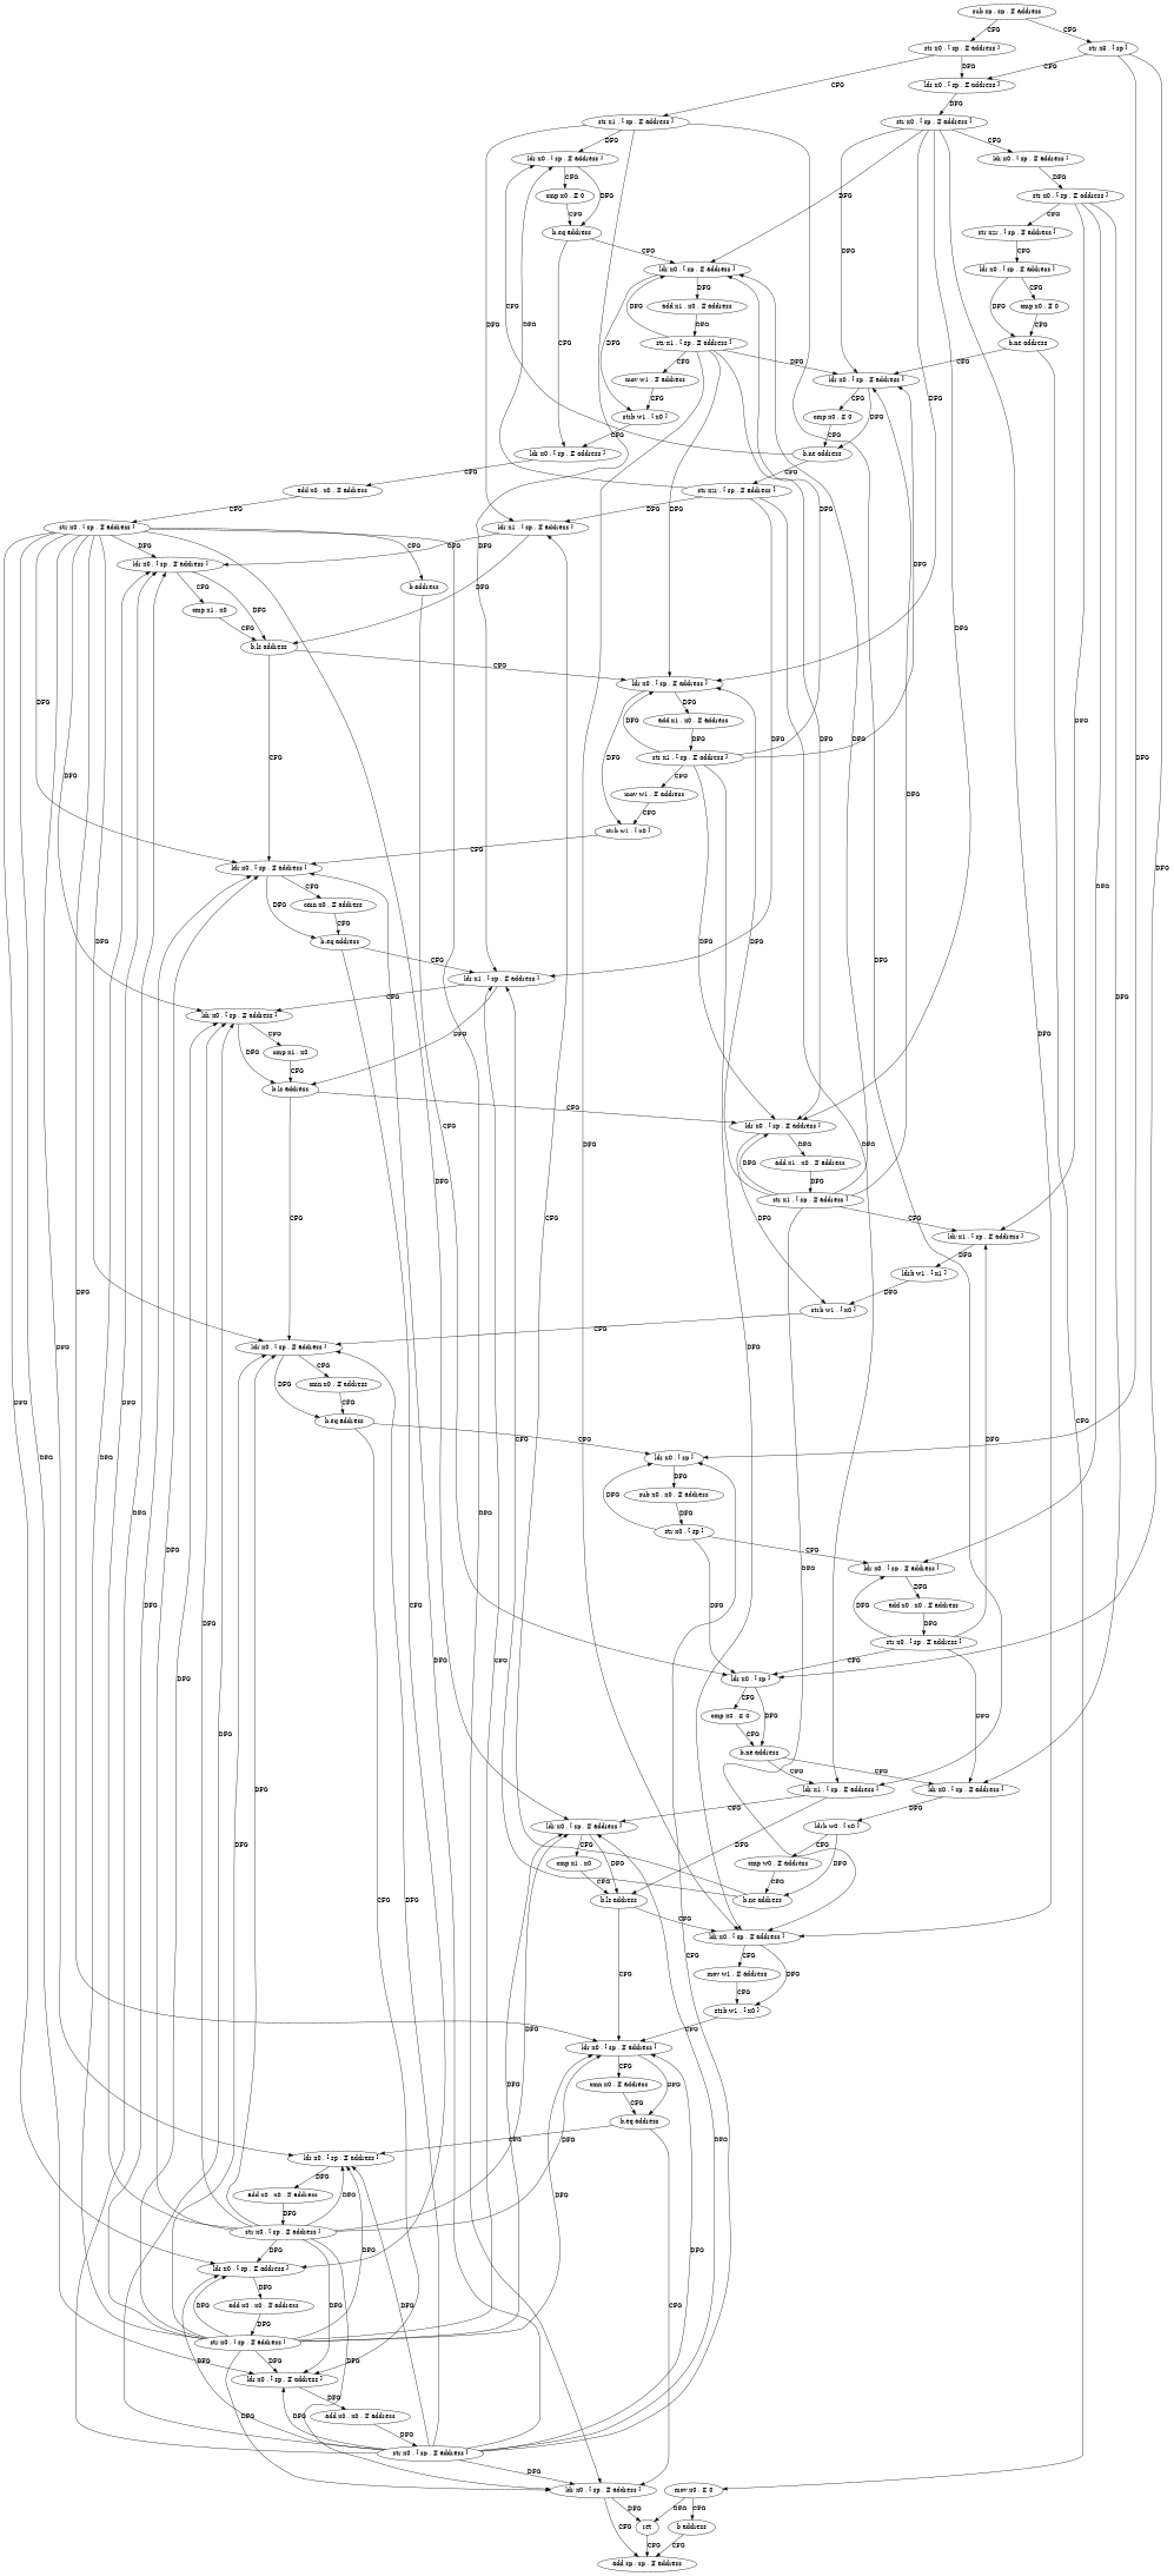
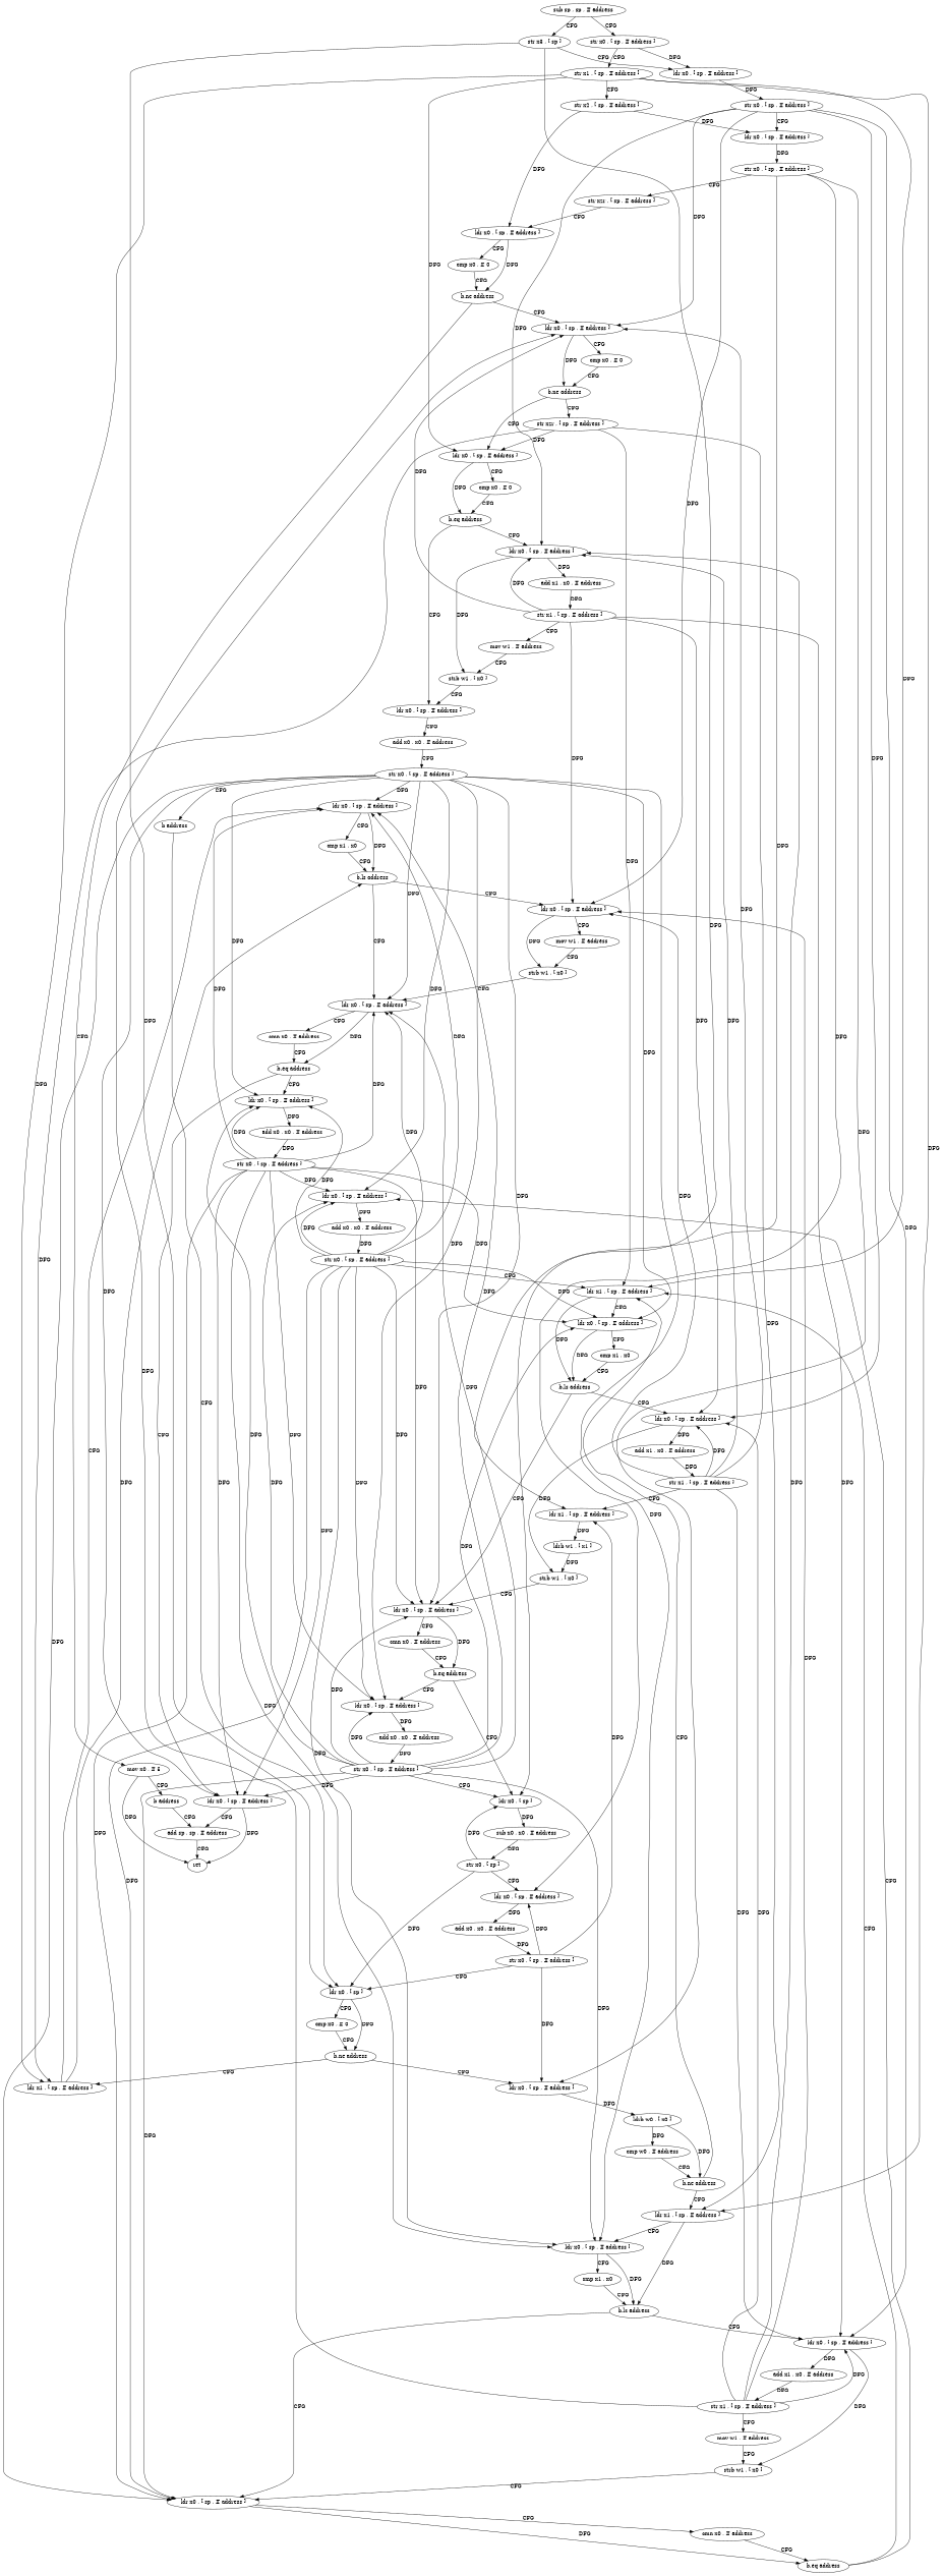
  digraph {
    n1 [label="sub sp , sp , # address"]
    n2 [label="str x0 , [ sp , # address ]"]
    n3 [label="str x3 , [ sp ]"]
    n4 [label="str x1 , [ sp , # address ]"]
    n5 [label="ldr x0 , [ sp , # address ]"]
+   n6 [label="str x2 , [ sp , # address ]"]
    n7 [label="ldr x0 , [ sp , # address ]"]
    n8 [label="ldr x1 , [ sp , # address ]"]
    n9 [label="ldr x1 , [ sp , # address ]"]
    n10 [label="ldr x1 , [ sp , # address ]"]
    n11 [label="str x0 , [ sp , # address ]"]
    n12 [label="ldr x0 , [ sp , # address ]"]
    n13 [label="ldr x0 , [ sp , # address ]"]
    n14 [label="cmp x0 , # 0"]
    n15 [label="b.eq address"]
    n16 [label="ldr x0 , [ sp , # address ]"]
    n17 [label="b.ls address"]
    n18 [label="ldr x0 , [ sp , # address ]"]
    n19 [label="b.ls address"]
    n20 [label="ldr x0 , [ sp , # address ]"]
    n21 [label="b.ls address"]
    n22 [label="ldr x0 , [ sp ]"]
    n23 [label="ldr x0 , [ sp ]"]
    n24 [label="str x0 , [ sp , # address ]"]
    n25 [label="cmp x0 , # 0"]
    n26 [label="b.ne address"]
    n27 [label="cmp x0 , # 0"]
    n28 [label="b.ne address"]
    n29 [label="sub x0 , x0 , # address"]
    n30 [label="ldr x0 , [ sp , # address ]"]
    n31 [label="ldr x0 , [ sp , # address ]"]
    n32 [label="ldr x0 , [ sp , # address ]"]
    n33 [label="ldr x0 , [ sp , # address ]"]
    n34 [label="ldr x0 , [ sp , # address ]"]
    n35 [label="cmp x0 , # 0"]
    n36 [label="b.ne address"]
    n37 [label="add x1 , x0 , # address"]
    n38 [label="strb w1 , [ x0 ]"]
    n39 [label="mov w1 , # address"]
    n40 [label="strb w1 , [ x0 ]"]
    n41 [label="add x1 , x0 , # address"]
    n42 [label="strb w1 , [ x0 ]"]
    n43 [label="add x1 , x0 , # address"]
    n44 [label="strb w1 , [ x0 ]"]
    n45 [label="str xzr , [ sp , # address ]"]
    n46 [label="ldr x0 , [ sp , # address ]"]
    n47 [label="ldr x1 , [ sp , # address ]"]
    n48 [label="ldr x0 , [ sp , # address ]"]
    n49 [label="ldrb w0 , [ x0 ]"]
    n50 [label="ldrb w1 , [ x1 ]"]
    n51 [label="add x0 , x0 , # address"]
-   n52 [label="mov x0 , # 0"]
+   n52 [label="mov x0 , # 5"]
    n53 [label="b address"]
    n54 [label=ret]
    n55 [label="str xzr , [ sp , # address ]"]
    n56 [label="add sp , sp , # address"]
    n57 [label="ldr x0 , [ sp , # address ]"]
    n58 [label="add x0 , x0 , # address"]
    n59 [label="str x0 , [ sp , # address ]"]
    n60 [label="str x1 , [ sp , # address ]"]
    n61 [label="b address"]
    n62 [label="ldr x0 , [ sp , # address ]"]
    n63 [label="ldr x0 , [ sp , # address ]"]
    n64 [label="ldr x0 , [ sp , # address ]"]
    n65 [label="ldr x0 , [ sp , # address ]"]
    n66 [label="ldr x0 , [ sp , # address ]"]
    n67 [label="ldr x0 , [ sp , # address ]"]
    n68 [label="ldr x0 , [ sp , # address ]"]
    n69 [label="cmp x1 , x0"]
    n70 [label="cmn x0 , # address"]
    n71 [label="b.eq address"]
    n72 [label="cmp x1 , x0"]
    n73 [label="cmn x0 , # address"]
    n74 [label="b.eq address"]
    n75 [label="cmp x1 , x0"]
    n76 [label="cmn x0 , # address"]
    n77 [label="b.eq address"]
    n78 [label="add x0 , x0 , # address"]
    n79 [label="add x0 , x0 , # address"]
    n80 [label="add x0 , x0 , # address"]
    n81 [label="mov w1 , # address"]
    n82 [label="cmp w0 , # address"]
    n83 [label="b.ne address"]
    n84 [label="str x1 , [ sp , # address ]"]
    n85 [label="str x1 , [ sp , # address ]"]
    n86 [label="str x0 , [ sp , # address ]"]
    n87 [label="str x0 , [ sp ]"]
    n88 [label="str x0 , [ sp , # address ]"]
    n89 [label="str x0 , [ sp , # address ]"]
    n90 [label="mov w1 , # address"]
    n91 [label="str x0 , [ sp , # address ]"]
    n1 -> n2 [label=CFG]
    n1 -> n3 [label=CFG]
    n2 -> n4 [label=CFG]
    n2 -> n5 [label=DFG]
    n3 -> n5 [label=CFG]
    n3 -> n22 [label=DFG]
    n3 -> n23 [label=DFG]
+   n4 -> n6 [label=CFG]
    n4 -> n7 [label=DFG]
    n4 -> n8 [label=DFG]
    n4 -> n9 [label=DFG]
    n4 -> n10 [label=DFG]
    n5 -> n11 [label=DFG]
+   n6 -> n12 [label=DFG]
+   n6 -> n13 [label=DFG]
    n7 -> n14 [label=CFG]
    n7 -> n15 [label=DFG]
    n8 -> n16 [label=CFG]
    n8 -> n17 [label=DFG]
    n9 -> n18 [label=CFG]
    n9 -> n19 [label=DFG]
    n10 -> n20 [label=CFG]
    n10 -> n21 [label=DFG]
    n11 -> n12 [label=CFG]
    n11 -> n30 [label=DFG]
    n11 -> n31 [label=DFG]
    n11 -> n32 [label=DFG]
    n11 -> n33 [label=DFG]
    n11 -> n34 [label=DFG]
    n12 -> n24 [label=DFG]
    n13 -> n25 [label=CFG]
    n13 -> n26 [label=DFG]
    n14 -> n15 [label=CFG]
    n15 -> n31 [label=CFG]
    n15 -> n57 [label=CFG]
    n16 -> n17 [label=DFG]
    n16 -> n69 [label=CFG]
    n17 -> n32 [label=CFG]
    n17 -> n62 [label=CFG]
    n18 -> n19 [label=DFG]
    n18 -> n72 [label=CFG]
    n19 -> n33 [label=CFG]
    n19 -> n63 [label=CFG]
    n20 -> n21 [label=DFG]
    n20 -> n75 [label=CFG]
    n21 -> n34 [label=CFG]
    n21 -> n64 [label=CFG]
    n22 -> n27 [label=CFG]
    n22 -> n28 [label=DFG]
    n23 -> n29 [label=DFG]
    n24 -> n45 [label=CFG]
    n24 -> n46 [label=DFG]
    n24 -> n47 [label=DFG]
    n24 -> n48 [label=DFG]
    n25 -> n26 [label=CFG]
    n26 -> n30 [label=CFG]
    n26 -> n52 [label=CFG]
    n27 -> n28 [label=CFG]
    n28 -> n8 [label=CFG]
    n28 -> n46 [label=CFG]
    n29 -> n87 [label=DFG]
    n30 -> n35 [label=CFG]
    n30 -> n36 [label=DFG]
    n31 -> n37 [label=DFG]
    n31 -> n38 [label=DFG]
    n32 -> n39 [label=CFG]
    n32 -> n40 [label=DFG]
    n33 -> n41 [label=DFG]
    n33 -> n42 [label=DFG]
    n34 -> n43 [label=DFG]
    n34 -> n44 [label=DFG]
    n35 -> n36 [label=CFG]
    n36 -> n7 [label=CFG]
    n36 -> n55 [label=CFG]
    n37 -> n60 [label=DFG]
    n38 -> n57 [label=CFG]
    n39 -> n40 [label=CFG]
    n40 -> n62 [label=CFG]
    n41 -> n84 [label=DFG]
    n42 -> n63 [label=CFG]
    n43 -> n85 [label=DFG]
    n44 -> n64 [label=CFG]
    n45 -> n13 [label=CFG]
    n46 -> n49 [label=DFG]
    n47 -> n50 [label=DFG]
    n48 -> n51 [label=DFG]
-   n49 -> n82 [label=CFG]
+   n49 -> n82 [label=DFG]
    n49 -> n83 [label=DFG]
    n50 -> n42 [label=DFG]
    n51 -> n91 [label=DFG]
    n52 -> n53 [label=CFG]
    n52 -> n54 [label=DFG]
    n53 -> n56 [label=CFG]
    n55 -> n7 [label=DFG]
    n55 -> n8 [label=DFG]
    n55 -> n9 [label=DFG]
    n55 -> n10 [label=DFG]
-   n54 -> n56 [label=CFG]
+   n56 -> n54 [label=CFG]
    n57 -> n58 [label=CFG]
    n58 -> n59 [label=CFG]
    n59 -> n16 [label=DFG]
    n59 -> n18 [label=DFG]
    n59 -> n20 [label=DFG]
    n59 -> n61 [label=CFG]
    n59 -> n62 [label=DFG]
    n59 -> n63 [label=DFG]
    n59 -> n64 [label=DFG]
    n59 -> n65 [label=DFG]
    n59 -> n66 [label=DFG]
    n59 -> n67 [label=DFG]
    n59 -> n68 [label=DFG]
    n60 -> n30 [label=DFG]
    n60 -> n31 [label=DFG]
    n60 -> n32 [label=DFG]
    n60 -> n33 [label=DFG]
    n60 -> n34 [label=DFG]
    n60 -> n81 [label=CFG]
    n61 -> n22 [label=CFG]
    n62 -> n70 [label=CFG]
    n62 -> n71 [label=DFG]
    n63 -> n73 [label=CFG]
    n63 -> n74 [label=DFG]
    n64 -> n76 [label=CFG]
    n64 -> n77 [label=DFG]
    n65 -> n54 [label=DFG]
    n65 -> n56 [label=CFG]
    n66 -> n78 [label=DFG]
    n67 -> n79 [label=DFG]
    n68 -> n80 [label=DFG]
    n69 -> n17 [label=CFG]
    n70 -> n71 [label=CFG]
    n71 -> n65 [label=CFG]
    n71 -> n66 [label=CFG]
    n72 -> n19 [label=CFG]
    n73 -> n74 [label=CFG]
    n74 -> n23 [label=CFG]
    n74 -> n67 [label=CFG]
    n75 -> n21 [label=CFG]
    n76 -> n77 [label=CFG]
    n77 -> n9 [label=CFG]
    n77 -> n68 [label=CFG]
    n78 -> n86 [label=DFG]
    n79 -> n88 [label=DFG]
    n80 -> n89 [label=DFG]
    n81 -> n38 [label=CFG]
    n82 -> n83 [label=CFG]
    n83 -> n9 [label=CFG]
    n83 -> n10 [label=CFG]
    n84 -> n30 [label=DFG]
    n84 -> n31 [label=DFG]
    n84 -> n32 [label=DFG]
    n84 -> n33 [label=DFG]
    n84 -> n34 [label=DFG]
    n84 -> n47 [label=CFG]
    n85 -> n30 [label=DFG]
    n85 -> n31 [label=DFG]
    n85 -> n32 [label=DFG]
    n85 -> n33 [label=DFG]
    n85 -> n34 [label=DFG]
    n85 -> n90 [label=CFG]
    n86 -> n16 [label=DFG]
    n86 -> n18 [label=DFG]
    n86 -> n20 [label=DFG]
    n86 -> n62 [label=DFG]
    n86 -> n63 [label=DFG]
    n86 -> n64 [label=DFG]
    n86 -> n65 [label=DFG]
    n86 -> n66 [label=DFG]
    n86 -> n67 [label=DFG]
    n86 -> n68 [label=DFG]
    n87 -> n22 [label=DFG]
    n87 -> n23 [label=DFG]
    n87 -> n48 [label=CFG]
    n88 -> n16 [label=DFG]
    n88 -> n18 [label=DFG]
    n88 -> n20 [label=DFG]
    n88 -> n23 [label=CFG]
    n88 -> n62 [label=DFG]
    n88 -> n63 [label=DFG]
    n88 -> n64 [label=DFG]
    n88 -> n65 [label=DFG]
    n88 -> n66 [label=DFG]
    n88 -> n67 [label=DFG]
    n88 -> n68 [label=DFG]
    n89 -> n9 [label=CFG]
    n89 -> n16 [label=DFG]
    n89 -> n18 [label=DFG]
    n89 -> n20 [label=DFG]
    n89 -> n62 [label=DFG]
    n89 -> n63 [label=DFG]
    n89 -> n64 [label=DFG]
    n89 -> n65 [label=DFG]
    n89 -> n66 [label=DFG]
    n89 -> n67 [label=DFG]
    n89 -> n68 [label=DFG]
    n90 -> n44 [label=CFG]
    n91 -> n22 [label=CFG]
    n91 -> n46 [label=DFG]
    n91 -> n47 [label=DFG]
    n91 -> n48 [label=DFG]
  }
